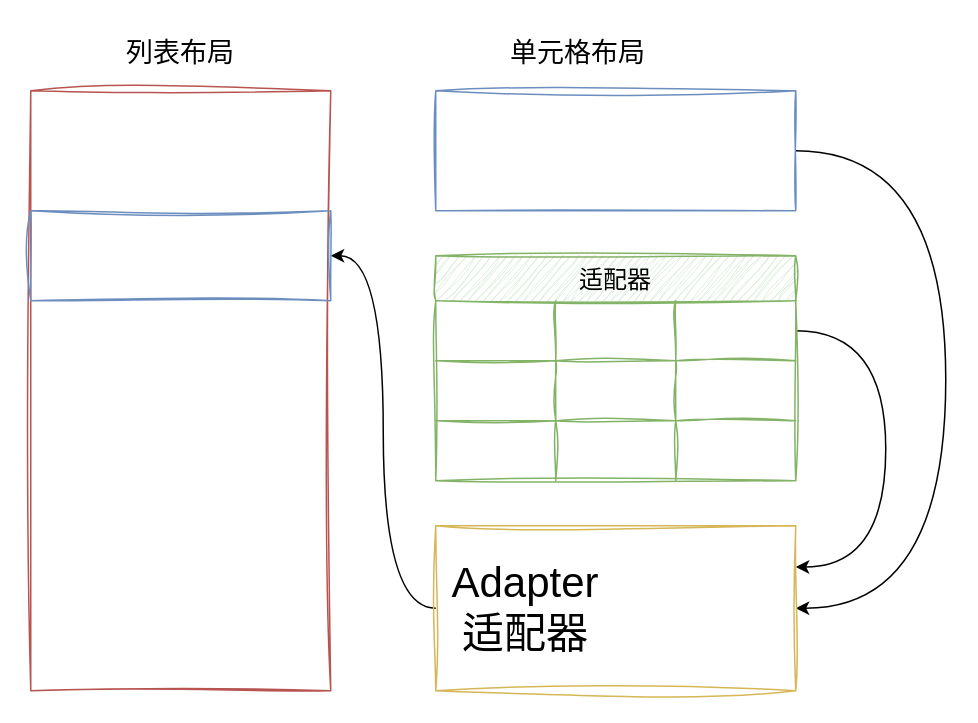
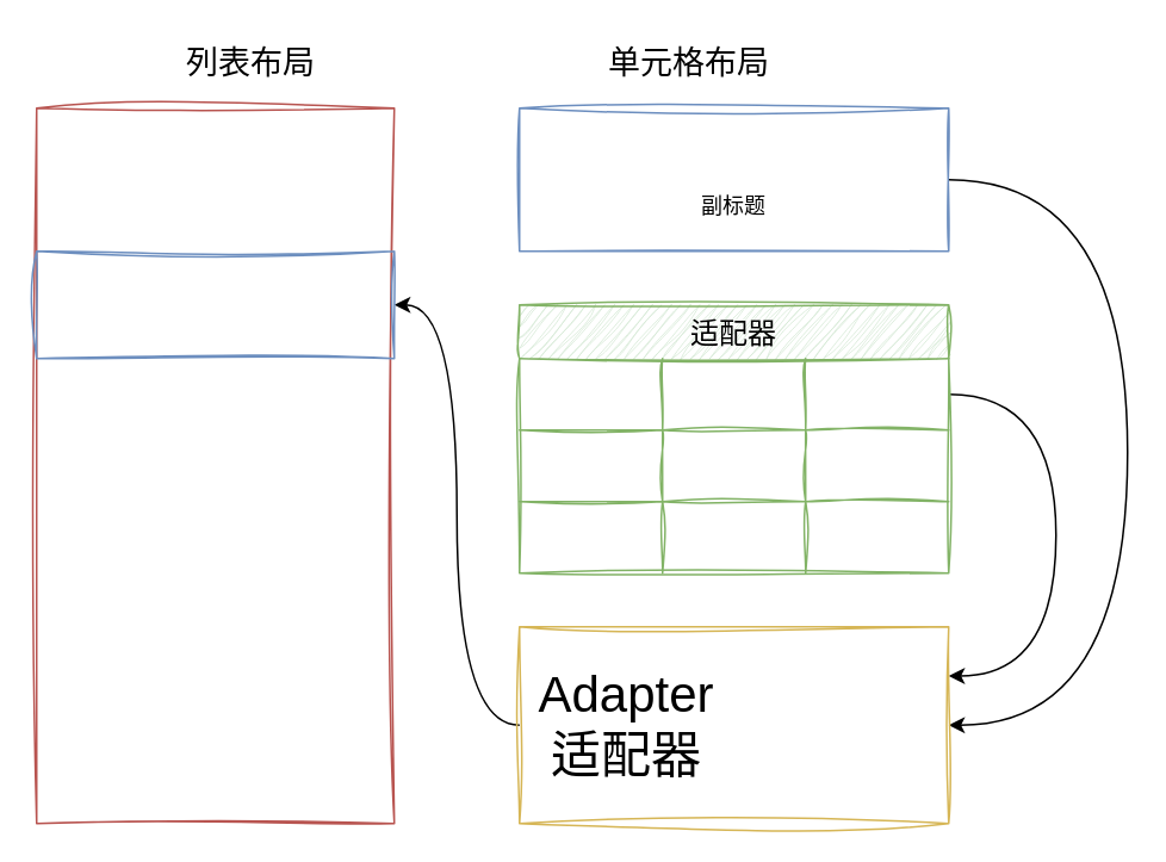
  <mxCell id="0" />
  <mxCell id="1" parent="0" />
  <mxCell id="2" value="" style="rounded=0;whiteSpace=wrap;html=1;shadow=0;sketch=1;curveFitting=1;jiggle=2;fillColor=none;strokeColor=#b85450;" vertex="1" parent="1"><mxGeometry x="20" y="60" width="200" height="400" as="geometry" /></mxCell>
  <mxCell id="3" style="edgeStyle=orthogonalEdgeStyle;curved=1;rounded=0;orthogonalLoop=1;jettySize=auto;html=1;entryX=1;entryY=0.5;entryDx=0;entryDy=0;" edge="1" parent="1" source="4" target="22"><mxGeometry relative="1" as="geometry"><Array as="points"><mxPoint x="630" y="100" /><mxPoint x="630" y="405" /></Array></mxGeometry></mxCell>
  <mxCell id="4" value="" style="rounded=0;whiteSpace=wrap;html=1;fillColor=none;strokeColor=#6c8ebf;sketch=1;curveFitting=1;jiggle=2;" vertex="1" parent="1"><mxGeometry x="290" y="60" width="240" height="80" as="geometry" /></mxCell>
+ <mxCell id="5" value="副标题" style="text;html=1;align=center;verticalAlign=middle;whiteSpace=wrap;rounded=0;" vertex="1" parent="1"><mxGeometry x="380" y="100" width="60" height="30" as="geometry" /></mxCell>
  <mxCell id="6" value="单元格布局" style="text;html=1;align=center;verticalAlign=middle;whiteSpace=wrap;rounded=0;fontSize=18;" vertex="1" parent="1"><mxGeometry x="325" y="20" width="120" height="30" as="geometry" /></mxCell>
  <mxCell id="7" style="edgeStyle=orthogonalEdgeStyle;curved=1;rounded=0;orthogonalLoop=1;jettySize=auto;html=1;entryX=1;entryY=0.25;entryDx=0;entryDy=0;exitX=1;exitY=0.5;exitDx=0;exitDy=0;" edge="1" parent="1" source="9" target="22"><mxGeometry relative="1" as="geometry"><Array as="points"><mxPoint x="590" y="220" /><mxPoint x="590" y="378" /></Array></mxGeometry></mxCell>
  <mxCell id="8" value="适配器" style="shape=table;startSize=30;container=1;collapsible=0;childLayout=tableLayout;strokeColor=#82b366;fontSize=16;sketch=1;curveFitting=1;jiggle=2;fillColor=#d5e8d4;" vertex="1" parent="1"><mxGeometry x="290" y="170" width="240" height="150" as="geometry" /></mxCell>
  <mxCell id="9" value="" style="shape=tableRow;horizontal=0;startSize=0;swimlaneHead=0;swimlaneBody=0;strokeColor=inherit;top=0;left=0;bottom=0;right=0;collapsible=0;dropTarget=0;fillColor=none;points=[[0,0.5],[1,0.5]];portConstraint=eastwest;fontSize=16;" vertex="1" parent="8"><mxGeometry y="30" width="240" height="40" as="geometry" /></mxCell>
  <mxCell id="10" value="" style="shape=partialRectangle;html=1;whiteSpace=wrap;connectable=0;strokeColor=inherit;overflow=hidden;fillColor=none;top=0;left=0;bottom=0;right=0;pointerEvents=1;fontSize=16;" vertex="1" parent="9"><mxGeometry width="80" height="40" as="geometry"><mxRectangle width="80" height="40" as="alternateBounds" /></mxGeometry></mxCell>
  <mxCell id="11" value="" style="shape=partialRectangle;html=1;whiteSpace=wrap;connectable=0;strokeColor=inherit;overflow=hidden;fillColor=none;top=0;left=0;bottom=0;right=0;pointerEvents=1;fontSize=16;" vertex="1" parent="9"><mxGeometry x="80" width="80" height="40" as="geometry"><mxRectangle width="80" height="40" as="alternateBounds" /></mxGeometry></mxCell>
  <mxCell id="12" value="" style="shape=partialRectangle;html=1;whiteSpace=wrap;connectable=0;strokeColor=inherit;overflow=hidden;fillColor=none;top=0;left=0;bottom=0;right=0;pointerEvents=1;fontSize=16;" vertex="1" parent="9"><mxGeometry x="160" width="80" height="40" as="geometry"><mxRectangle width="80" height="40" as="alternateBounds" /></mxGeometry></mxCell>
  <mxCell id="13" value="" style="shape=tableRow;horizontal=0;startSize=0;swimlaneHead=0;swimlaneBody=0;strokeColor=inherit;top=0;left=0;bottom=0;right=0;collapsible=0;dropTarget=0;fillColor=none;points=[[0,0.5],[1,0.5]];portConstraint=eastwest;fontSize=16;" vertex="1" parent="8"><mxGeometry y="70" width="240" height="40" as="geometry" /></mxCell>
  <mxCell id="14" value="" style="shape=partialRectangle;html=1;whiteSpace=wrap;connectable=0;strokeColor=inherit;overflow=hidden;fillColor=none;top=0;left=0;bottom=0;right=0;pointerEvents=1;fontSize=16;" vertex="1" parent="13"><mxGeometry width="80" height="40" as="geometry"><mxRectangle width="80" height="40" as="alternateBounds" /></mxGeometry></mxCell>
  <mxCell id="15" value="" style="shape=partialRectangle;html=1;whiteSpace=wrap;connectable=0;strokeColor=inherit;overflow=hidden;fillColor=none;top=0;left=0;bottom=0;right=0;pointerEvents=1;fontSize=16;" vertex="1" parent="13"><mxGeometry x="80" width="80" height="40" as="geometry"><mxRectangle width="80" height="40" as="alternateBounds" /></mxGeometry></mxCell>
  <mxCell id="16" value="" style="shape=partialRectangle;html=1;whiteSpace=wrap;connectable=0;strokeColor=inherit;overflow=hidden;fillColor=none;top=0;left=0;bottom=0;right=0;pointerEvents=1;fontSize=16;" vertex="1" parent="13"><mxGeometry x="160" width="80" height="40" as="geometry"><mxRectangle width="80" height="40" as="alternateBounds" /></mxGeometry></mxCell>
  <mxCell id="17" value="" style="shape=tableRow;horizontal=0;startSize=0;swimlaneHead=0;swimlaneBody=0;strokeColor=inherit;top=0;left=0;bottom=0;right=0;collapsible=0;dropTarget=0;fillColor=none;points=[[0,0.5],[1,0.5]];portConstraint=eastwest;fontSize=16;" vertex="1" parent="8"><mxGeometry y="110" width="240" height="40" as="geometry" /></mxCell>
  <mxCell id="18" value="" style="shape=partialRectangle;html=1;whiteSpace=wrap;connectable=0;strokeColor=inherit;overflow=hidden;fillColor=none;top=0;left=0;bottom=0;right=0;pointerEvents=1;fontSize=16;" vertex="1" parent="17"><mxGeometry width="80" height="40" as="geometry"><mxRectangle width="80" height="40" as="alternateBounds" /></mxGeometry></mxCell>
  <mxCell id="19" value="" style="shape=partialRectangle;html=1;whiteSpace=wrap;connectable=0;strokeColor=inherit;overflow=hidden;fillColor=none;top=0;left=0;bottom=0;right=0;pointerEvents=1;fontSize=16;" vertex="1" parent="17"><mxGeometry x="80" width="80" height="40" as="geometry"><mxRectangle width="80" height="40" as="alternateBounds" /></mxGeometry></mxCell>
  <mxCell id="20" value="" style="shape=partialRectangle;html=1;whiteSpace=wrap;connectable=0;strokeColor=inherit;overflow=hidden;fillColor=none;top=0;left=0;bottom=0;right=0;pointerEvents=1;fontSize=16;" vertex="1" parent="17"><mxGeometry x="160" width="80" height="40" as="geometry"><mxRectangle width="80" height="40" as="alternateBounds" /></mxGeometry></mxCell>
  <mxCell id="21" style="edgeStyle=orthogonalEdgeStyle;curved=1;rounded=0;orthogonalLoop=1;jettySize=auto;html=1;entryX=1;entryY=0.5;entryDx=0;entryDy=0;" edge="1" parent="1" source="22" target="24"><mxGeometry relative="1" as="geometry" /></mxCell>
  <mxCell id="22" value="" style="rounded=0;whiteSpace=wrap;html=1;fillColor=none;strokeColor=#d6b656;sketch=1;curveFitting=1;jiggle=2;" vertex="1" parent="1"><mxGeometry x="290" y="350" width="240" height="110" as="geometry" /></mxCell>
  <mxCell id="23" value="Adapter&lt;div&gt;适配器&lt;/div&gt;" style="text;html=1;align=center;verticalAlign=middle;whiteSpace=wrap;rounded=0;fontSize=28;" vertex="1" parent="1"><mxGeometry x="295" y="390" width="110" height="30" as="geometry" /></mxCell>
  <mxCell id="24" value="" style="rounded=0;whiteSpace=wrap;html=1;fillColor=none;strokeColor=#6c8ebf;sketch=1;curveFitting=1;jiggle=2;" vertex="1" parent="1"><mxGeometry x="20" y="140" width="200" height="60" as="geometry" /></mxCell>
- <mxCell id="25" value="列表布局" style="text;html=1;align=center;verticalAlign=middle;whiteSpace=wrap;rounded=0;fontSize=18;" vertex="1" parent="1"><mxGeometry x="60" y="20" width="120" height="30" as="geometry" /></mxCell>
+ <mxCell id="25" value="列表布局" style="text;html=1;align=center;verticalAlign=middle;whiteSpace=wrap;rounded=0;fontSize=18;" vertex="1" parent="1"><mxGeometry x="80" y="20" width="120" height="30" as="geometry" /></mxCell>
